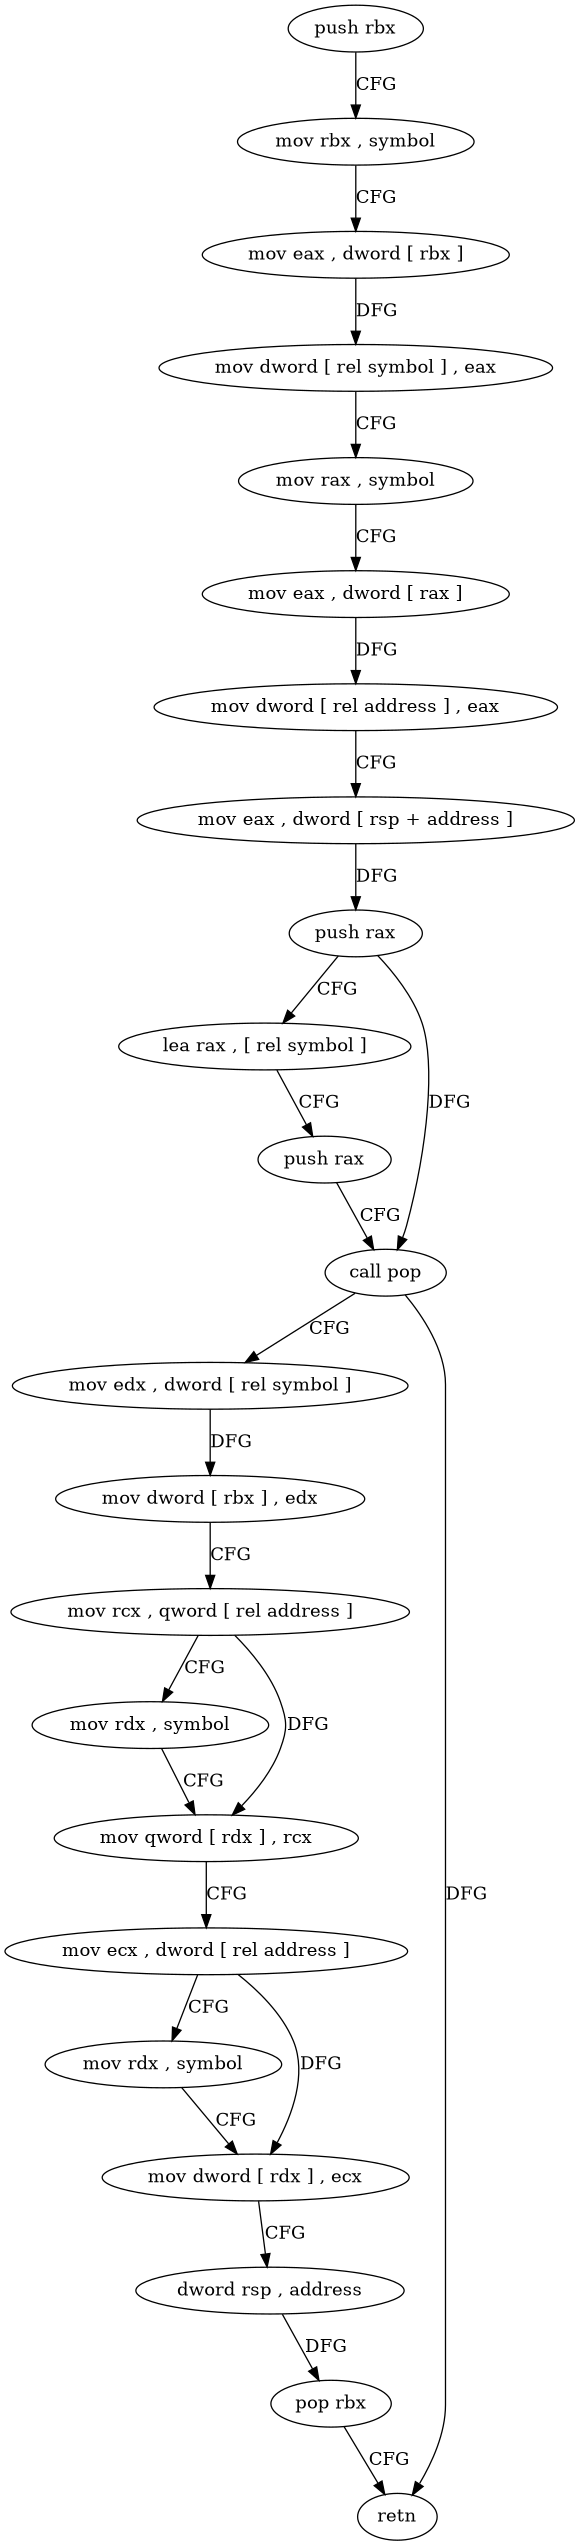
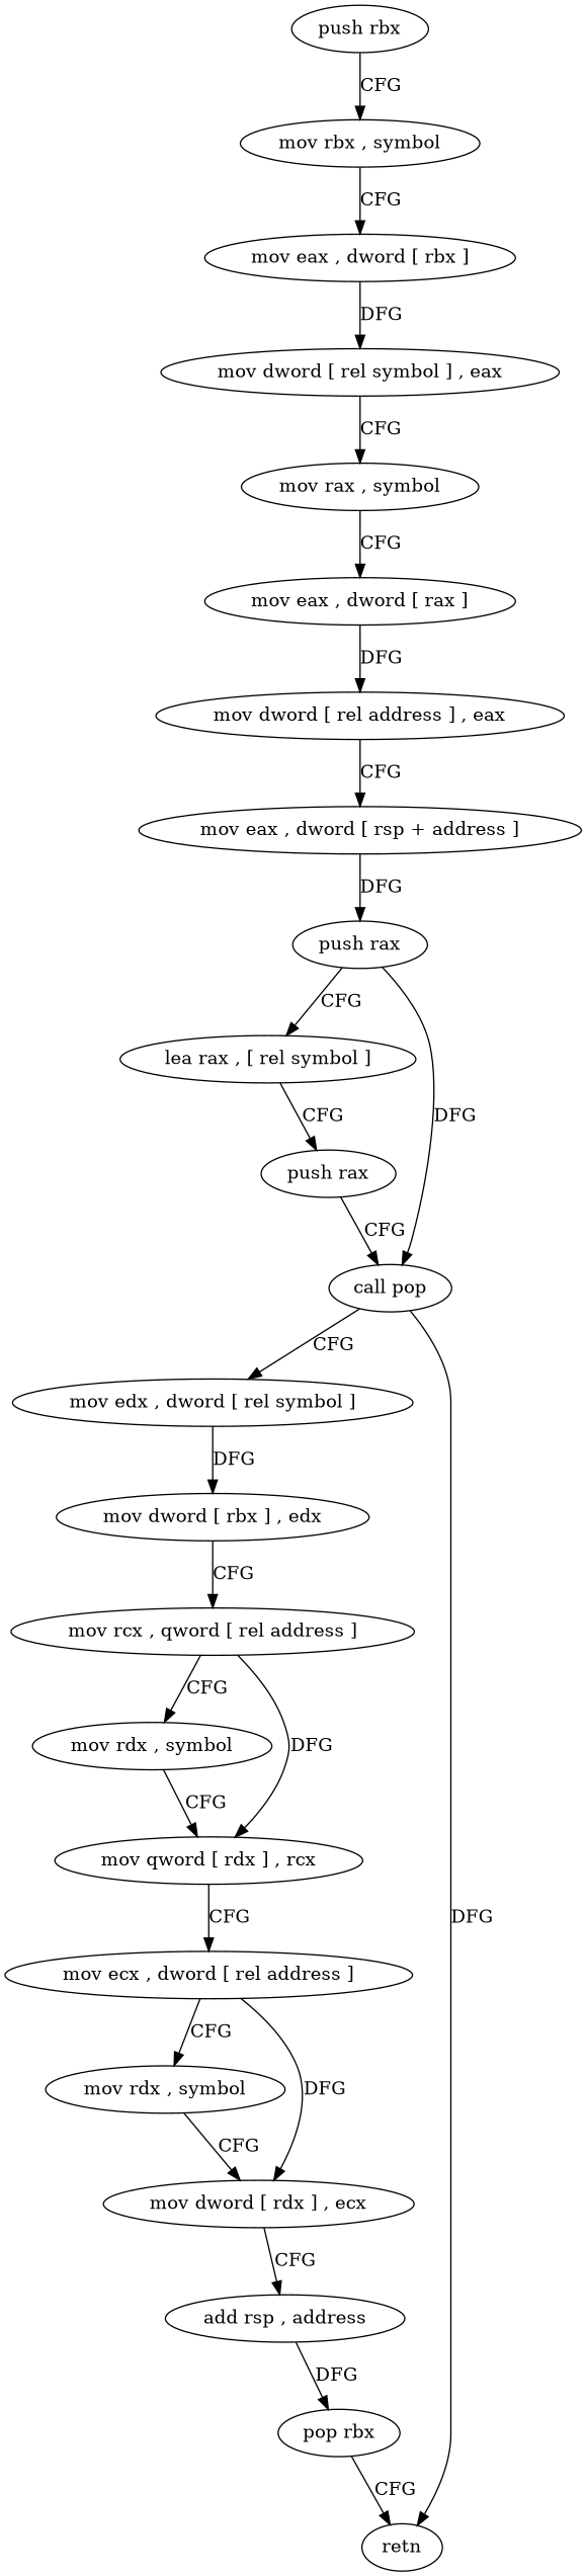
  digraph {
    n1 [label="push rbx"]
    n2 [label="mov rbx , symbol"]
    n3 [label="mov eax , dword [ rbx ]"]
    n4 [label="mov dword [ rel symbol ] , eax"]
    n5 [label="mov rax , symbol"]
    n6 [label="mov eax , dword [ rax ]"]
    n7 [label="mov dword [ rel address ] , eax"]
    n8 [label="mov eax , dword [ rsp + address ]"]
    n9 [label="push rax"]
    n10 [label="lea rax , [ rel symbol ]"]
    n11 [label="call pop"]
    n12 [label="push rax"]
    n13 [label="mov edx , dword [ rel symbol ]"]
    n14 [label=retn]
    n15 [label="mov dword [ rbx ] , edx"]
    n16 [label="mov rcx , qword [ rel address ]"]
    n17 [label="mov rdx , symbol"]
    n18 [label="mov qword [ rdx ] , rcx"]
    n19 [label="mov ecx , dword [ rel address ]"]
    n20 [label="mov rdx , symbol"]
    n21 [label="mov dword [ rdx ] , ecx"]
-   n22 [label="dword rsp , address"]
+   n22 [label="add rsp , address"]
    n23 [label="pop rbx"]
    n1 -> n2 [label=CFG]
    n2 -> n3 [label=CFG]
    n3 -> n4 [label=DFG]
    n4 -> n5 [label=CFG]
    n5 -> n6 [label=CFG]
    n6 -> n7 [label=DFG]
    n7 -> n8 [label=CFG]
    n8 -> n9 [label=DFG]
    n9 -> n10 [label=CFG]
    n9 -> n11 [label=DFG]
    n10 -> n12 [label=CFG]
    n11 -> n13 [label=CFG]
    n11 -> n14 [label=DFG]
    n12 -> n11 [label=CFG]
    n13 -> n15 [label=DFG]
    n15 -> n16 [label=CFG]
    n16 -> n17 [label=CFG]
    n16 -> n18 [label=DFG]
    n17 -> n18 [label=CFG]
    n18 -> n19 [label=CFG]
    n19 -> n20 [label=CFG]
    n19 -> n21 [label=DFG]
    n20 -> n21 [label=CFG]
    n21 -> n22 [label=CFG]
    n22 -> n23 [label=DFG]
    n23 -> n14 [label=CFG]
  }
